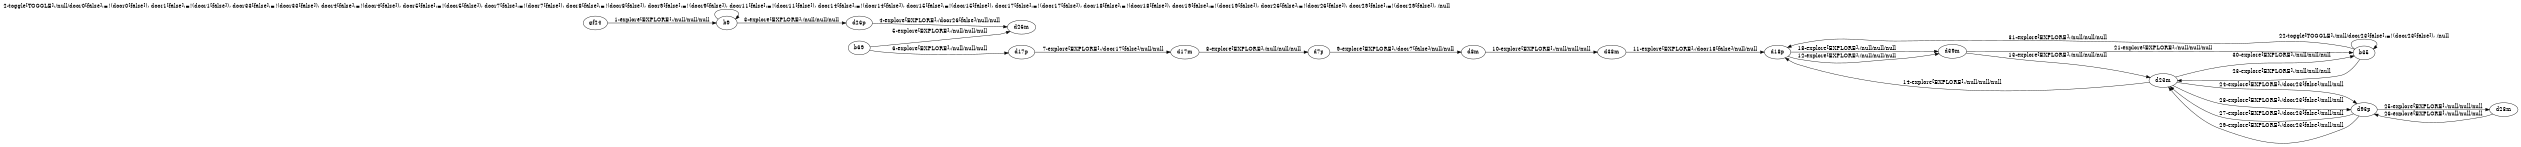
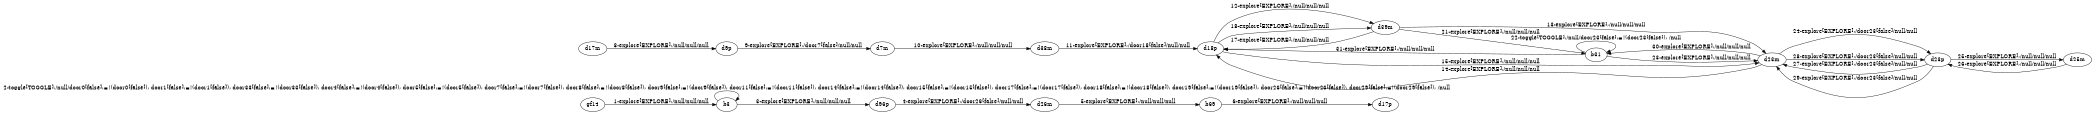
  digraph {
    rankdir=LR
-   gf14 [label=gf24]
-   b3 [label=b9]
-   d26p
+   gf14
+   b3
+   d26p [label=d96p]
    d26m
    b69
    d17p
    d17m
-   d7p
-   d7m [label=d8m]
+   d7p [label=d9p]
+   d7m
    n10 [label=d38m]
    d18p
    d39m
    d23m
-   b35
-   d23p [label=d93p]
-   d25m [label=d28m]
+   b35 [label=b31]
+   d23p
+   d25m
    gf14 -> b3 [label="1-explore[EXPLORE];/null/null/null"]
    b3 -> b3 [label="2-toggle[TOGGLE];/null/door0[false]:=!(door0[false]); door1[false]:=!(door1[false]); door33[false]:=!(door33[false]); door4[false]:=!(door4[false]); door5[false]:=!(door5[false]); door7[false]:=!(door7[false]); door8[false]:=!(door8[false]); door9[false]:=!(door9[false]); door11[false]:=!(door11[false]); door14[false]:=!(door14[false]); door15[false]:=!(door15[false]); door17[false]:=!(door17[false]); door18[false]:=!(door18[false]); door19[false]:=!(door19[false]); door26[false]:=!(door26[false]); door29[false]:=!(door29[false]); /null"]
    b3 -> d26p [label="3-explore[EXPLORE];/null/null/null"]
    d26p -> d26m [label="4-explore[EXPLORE];/door26[false]/null/null"]
-   b69 -> d26m [label="5-explore[EXPLORE];/null/null/null"]
+   d26m -> b69 [label="5-explore[EXPLORE];/null/null/null"]
    b69 -> d17p [label="6-explore[EXPLORE];/null/null/null"]
-   d17p -> d17m [label="7-explore[EXPLORE];/door17[false]/null/null"]
    d17m -> d7p [label="8-explore[EXPLORE];/null/null/null"]
    d7p -> d7m [label="9-explore[EXPLORE];/door7[false]/null/null"]
    d7m -> n10 [label="10-explore[EXPLORE];/null/null/null"]
    n10 -> d18p [label="11-explore[EXPLORE];/door18[false]/null/null"]
    d18p -> d39m [label="12-explore[EXPLORE];/null/null/null"]
    d18p -> d39m [label="18-explore[EXPLORE];/null/null/null"]
+   d18p -> d23m [label="15-explore[EXPLORE];/null/null/null"]
+   d39m -> d18p [label="17-explore[EXPLORE];/null/null/null"]
    d39m -> d23m [label="13-explore[EXPLORE];/null/null/null"]
    d39m -> b35 [label="21-explore[EXPLORE];/null/null/null"]
    d23m -> d18p [label="14-explore[EXPLORE];/null/null/null"]
    d23m -> b35 [label="30-explore[EXPLORE];/null/null/null"]
    d23m -> d23p [label="24-explore[EXPLORE];/door23[false]/null/null"]
    d23m -> d23p [label="28-explore[EXPLORE];/door23[false]/null/null"]
    b35 -> d18p [label="31-explore[EXPLORE];/null/null/null"]
    b35 -> d23m [label="23-explore[EXPLORE];/null/null/null"]
    b35 -> b35 [label="22-toggle[TOGGLE];/null/door23[false]:=!(door23[false]); /null"]
    d23p -> d23m [label="27-explore[EXPLORE];/door23[false]/null/null"]
    d23p -> d23m [label="29-explore[EXPLORE];/door23[false]/null/null"]
    d23p -> d25m [label="25-explore[EXPLORE];/null/null/null"]
    d25m -> d23p [label="26-explore[EXPLORE];/null/null/null"]
  }
